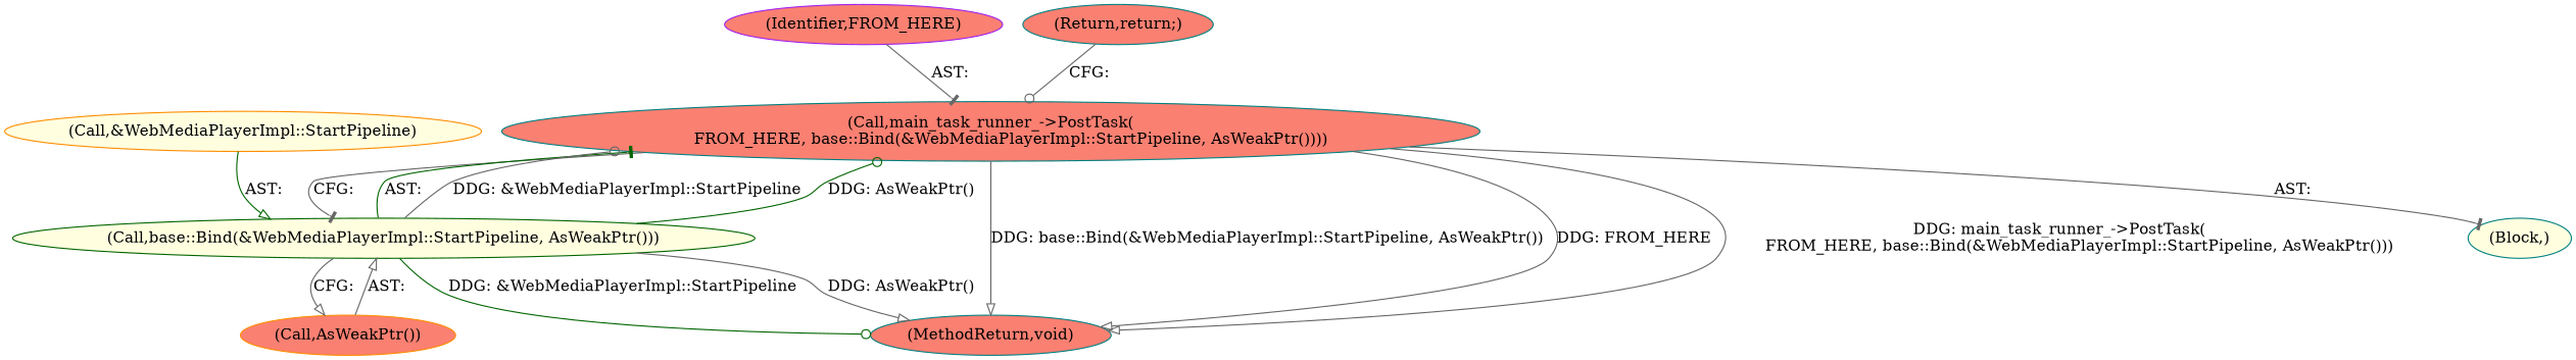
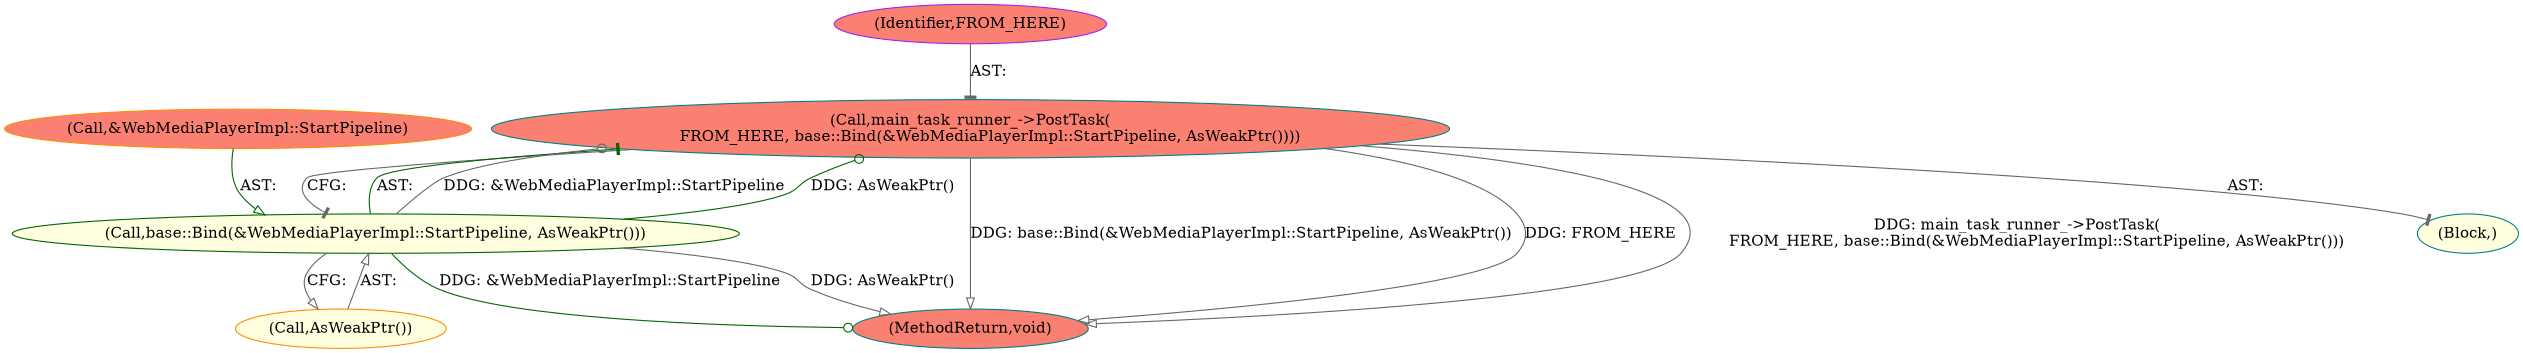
  digraph {
    node [color=teal fillcolor=salmon style=filled]
    edge [arrowhead=onormal color=gray40]
    n1 [label="(Call,main_task_runner_->PostTask(\n        FROM_HERE, base::Bind(&WebMediaPlayerImpl::StartPipeline, AsWeakPtr())))"]
    n2 [color=darkgreen fillcolor=lightyellow label="(Call,base::Bind(&WebMediaPlayerImpl::StartPipeline, AsWeakPtr()))"]
    n3 [fillcolor=lightyellow label="(Block,)"]
    n4 [label="(MethodReturn,void)"]
-   n5 [color=darkorange label="(Call,AsWeakPtr())"]
-   n6 [color=darkorange fillcolor=lightyellow label="(Call,&WebMediaPlayerImpl::StartPipeline)"]
+   n5 [color=darkorange fillcolor=lightyellow label="(Call,AsWeakPtr())"]
+   n6 [color=darkorange label="(Call,&WebMediaPlayerImpl::StartPipeline)"]
    n7 [color=purple label="(Identifier,FROM_HERE)"]
-   n8 [label="(Return,return;)"]
    n1 -> n2 [arrowhead=tee label="CFG: "]
    n1 -> n3 [arrowhead=tee label="AST: "]
    n1 -> n4 [label="DDG: base::Bind(&WebMediaPlayerImpl::StartPipeline, AsWeakPtr())"]
    n1 -> n4 [label="DDG: FROM_HERE"]
    n1 -> n4 [label="DDG: main_task_runner_->PostTask(\n        FROM_HERE, base::Bind(&WebMediaPlayerImpl::StartPipeline, AsWeakPtr()))"]
    n2 -> n1 [arrowhead=tee color=darkgreen label="AST: "]
    n2 -> n1 [arrowhead=odot label="DDG: &WebMediaPlayerImpl::StartPipeline"]
    n2 -> n1 [arrowhead=odot color=darkgreen label="DDG: AsWeakPtr()"]
    n2 -> n4 [label="DDG: AsWeakPtr()"]
    n2 -> n4 [arrowhead=odot color=darkgreen label="DDG: &WebMediaPlayerImpl::StartPipeline"]
    n2 -> n5 [label="CFG: "]
    n5 -> n2 [label="AST: "]
    n6 -> n2 [color=darkgreen label="AST: "]
    n7 -> n1 [arrowhead=tee label="AST: "]
-   n8 -> n1 [arrowhead=odot label="CFG: "]
  }
